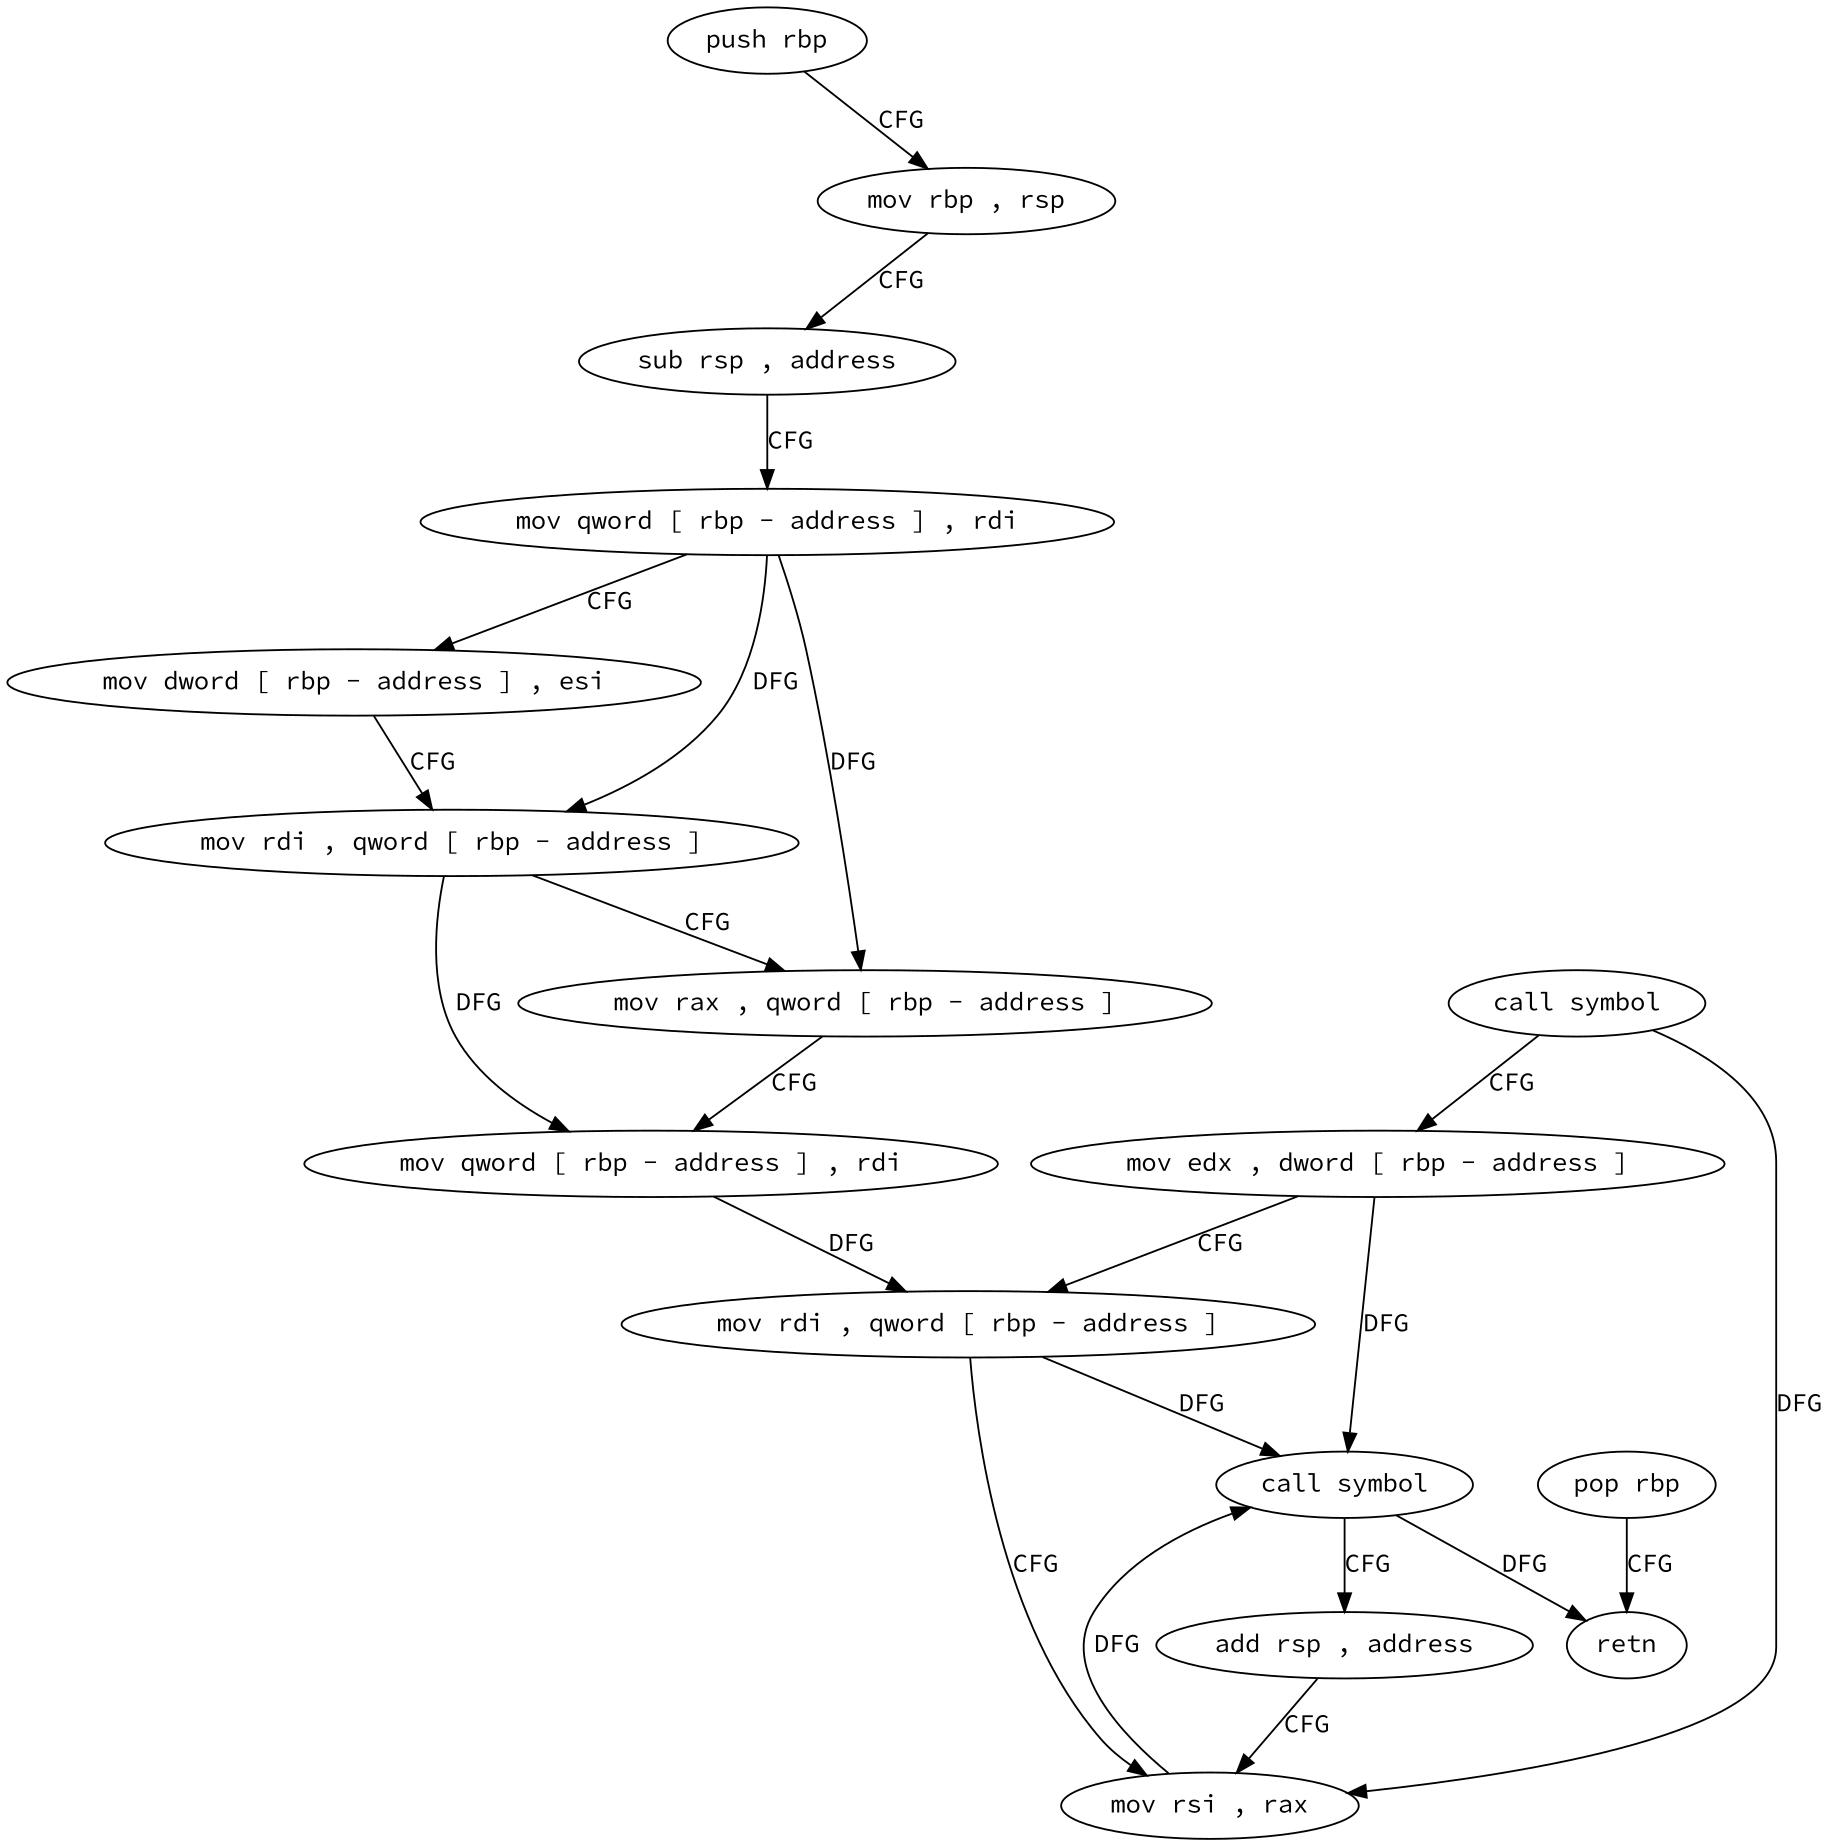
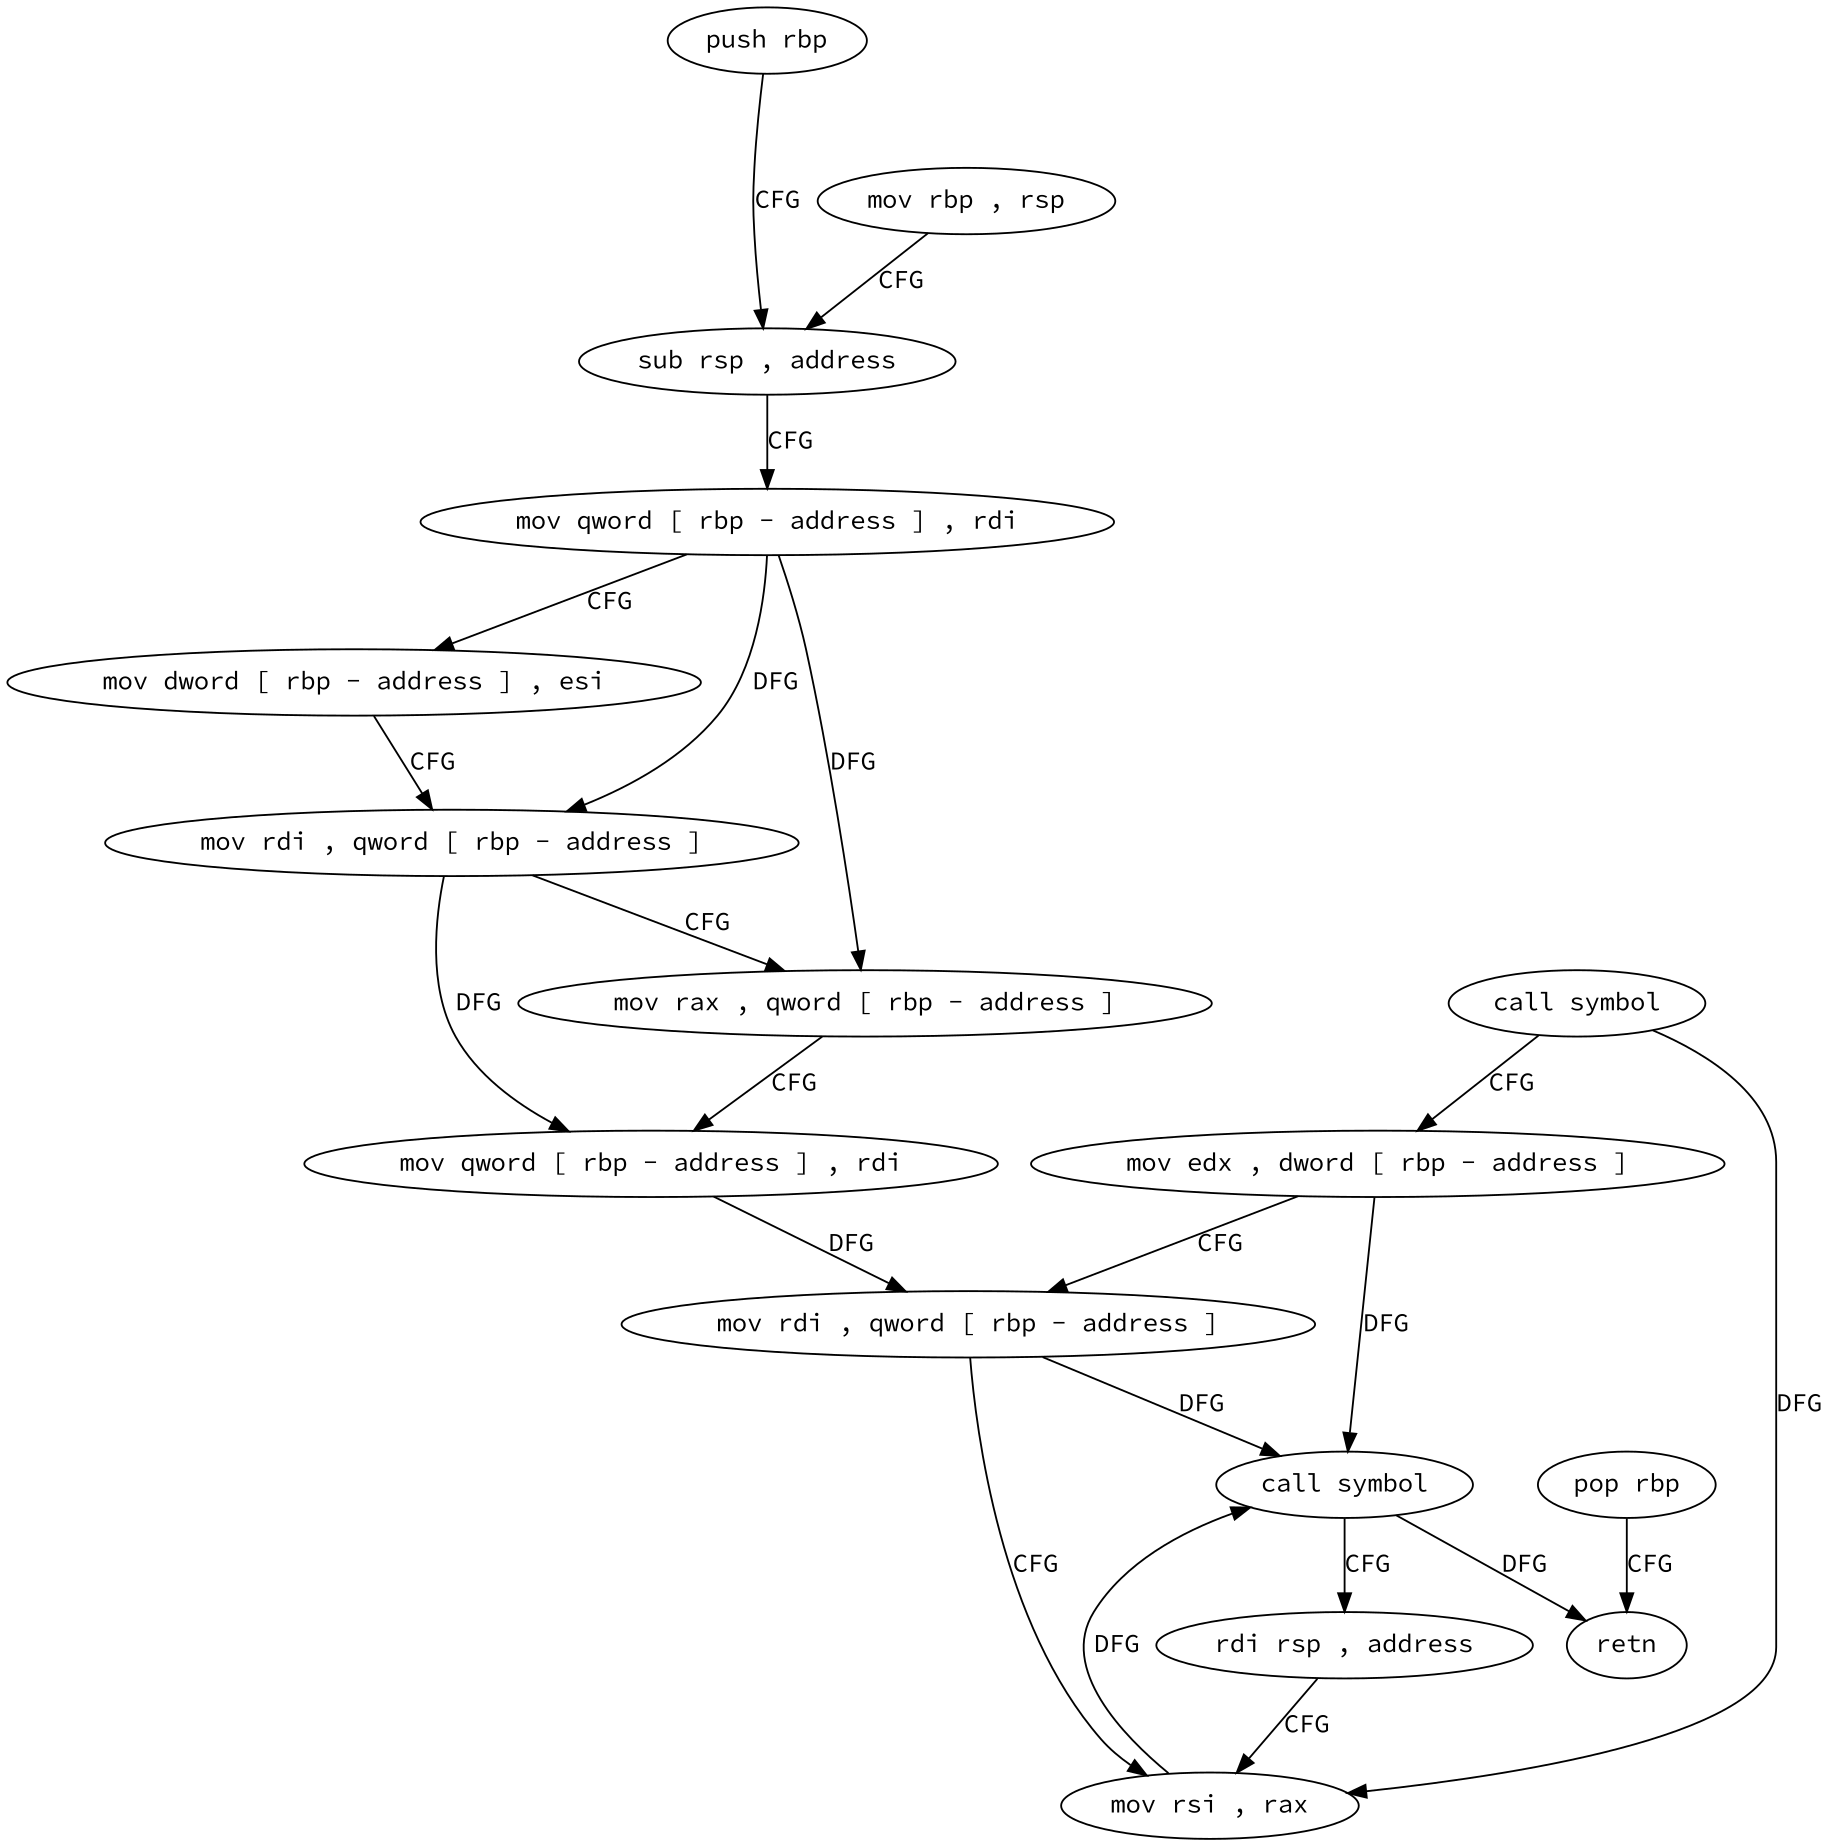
  digraph {
    fontname="Source Code Pro"
    node [fontname="Source Code Pro"]
    edge [fontname="Source Code Pro"]
    n1 [label="push rbp"]
    n2 [label="mov rbp , rsp"]
    n3 [label="sub rsp , address"]
    n4 [label="mov qword [ rbp - address ] , rdi"]
    n5 [label="mov dword [ rbp - address ] , esi"]
    n6 [label="mov rdi , qword [ rbp - address ]"]
    n7 [label="mov rax , qword [ rbp - address ]"]
    n8 [label="mov qword [ rbp - address ] , rdi"]
    n9 [label="mov edx , dword [ rbp - address ]"]
    n10 [label="mov rdi , qword [ rbp - address ]"]
    n11 [label="call symbol"]
    n12 [label="mov rsi , rax"]
    n13 [label="call symbol"]
-   n14 [label="add rsp , address"]
+   n14 [label="rdi rsp , address"]
    n15 [label=retn]
    n16 [label="pop rbp"]
-   n1 -> n2 [label=CFG]
+   n1 -> n3 [label=CFG]
    n2 -> n3 [label=CFG]
    n3 -> n4 [label=CFG]
    n4 -> n5 [label=CFG]
    n4 -> n6 [label=DFG]
    n4 -> n7 [label=DFG]
    n5 -> n6 [label=CFG]
    n6 -> n7 [label=CFG]
    n6 -> n8 [label=DFG]
    n7 -> n8 [label=CFG]
    n8 -> n10 [label=DFG]
    n9 -> n10 [label=CFG]
    n9 -> n11 [label=DFG]
    n10 -> n11 [label=DFG]
    n10 -> n12 [label=CFG]
    n11 -> n14 [label=CFG]
    n11 -> n15 [label=DFG]
    n12 -> n11 [label=DFG]
    n13 -> n9 [label=CFG]
    n13 -> n12 [label=DFG]
    n14 -> n12 [label=CFG]
    n16 -> n15 [label=CFG]
  }
